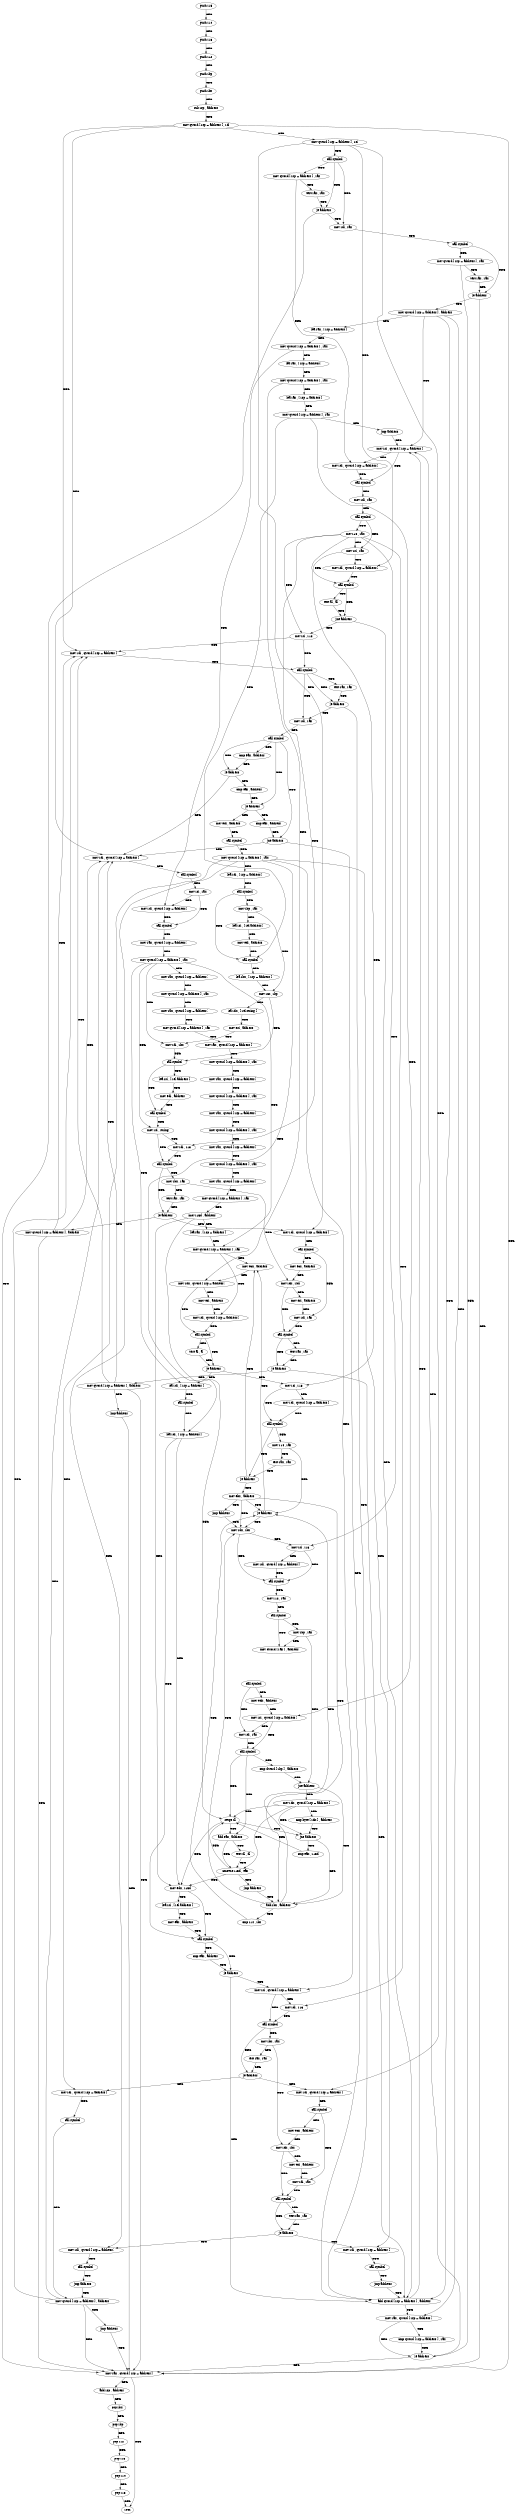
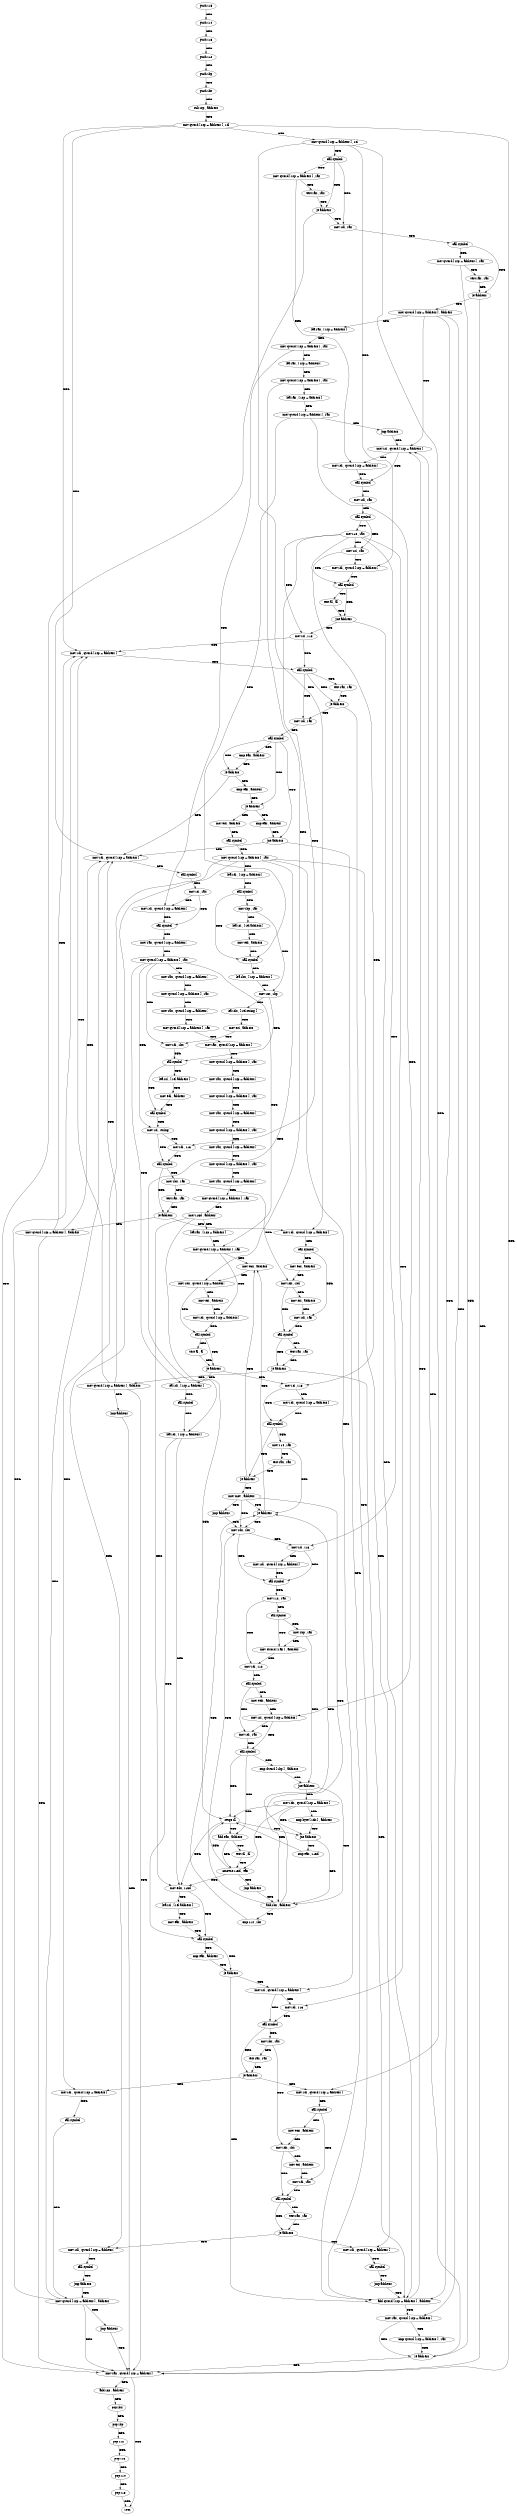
  digraph {
    n1 [label="push r15"]
    n2 [label="push r14"]
    n3 [label="push r13"]
    n4 [label="push r12"]
    n5 [label="push rbp"]
    n6 [label="push rbx"]
    n7 [label="sub rsp , address"]
    n8 [label="mov qword [ rsp + address ] , rdi"]
    n9 [label="mov qword [ rsp + address ] , rsi"]
    n10 [label="mov rax , qword [ rsp + address ]"]
    n11 [label="mov rdi , qword [ rsp + address ]"]
    n12 [label="mov rdi , qword [ rsp + address ]"]
    n13 [label="call symbol"]
    n14 [label="mov rdi , qword [ rsp + address ]"]
    n15 [label="mov rdi , qword [ rsp + address ]"]
    n16 [label="mov rdi , qword [ rsp + address ]"]
    n17 [label="add rsp , address"]
    n18 [label=retn]
    n19 [label="call symbol"]
    n20 [label="call symbol"]
    n21 [label="mov qword [ rsp + address ] , rax"]
    n22 [label="je address"]
    n23 [label="mov rdi , rax"]
    n24 [label="call symbol"]
    n25 [label="call symbol"]
    n26 [label="call symbol"]
    n27 [label="test rax , rax"]
    n28 [label="mov rdi , qword [ rsp + address ]"]
    n29 [label="call symbol"]
    n30 [label="call symbol"]
    n31 [label="pop rbx"]
    n32 [label="mov qword [ rsp + address ] , rax"]
    n33 [label="je address"]
    n34 [label="pop rbp"]
    n35 [label="pop r12"]
    n36 [label="pop r13"]
    n37 [label="pop r14"]
    n38 [label="pop r15"]
    n39 [label="test rax , rax"]
    n40 [label="je address"]
    n41 [label="mov qword [ rsp + address ] , address"]
    n42 [label="mov rsi , qword [ rsp + address ]"]
    n43 [label="lea rax , [ rsp + address ]"]
    n44 [label="add qword [ rsp + address ] , address"]
    n45 [label="mov rax , qword [ rsp + address ]"]
    n46 [label="mov qword [ rsp + address ] , rax"]
    n47 [label="cmp qword [ rsp + address ] , rax"]
    n48 [label="lea rax , [ rsp + address ]"]
    n49 [label="mov rdi , qword [ rsp + address ]"]
    n50 [label="mov qword [ rsp + address ] , rax"]
    n51 [label="call symbol"]
    n52 [label="lea rax , [ rsp + address ]"]
    n53 [label="mov rdx , qword [ rsp + address ]"]
    n54 [label="mov qword [ rsp + address ] , rax"]
    n55 [label="mov esi , address"]
    n56 [label="call symbol"]
    n57 [label="jmp address"]
    n58 [label="call symbol"]
    n59 [label="mov rsi , qword [ rsp + address ]"]
    n60 [label="lea rbx , [ rsp + address ]"]
    n61 [label="mov rdi , rax"]
    n62 [label="call symbol"]
    n63 [label="mov rdi , rax"]
    n64 [label="call symbol"]
    n65 [label="mov r13 , rax"]
    n66 [label="mov rsi , rax"]
    n67 [label="mov rsi , r13"]
    n68 [label="mov rsi , r13"]
    n69 [label="mov rdi , r13"]
    n70 [label="mov rdi , r13"]
    n71 [label="mov rsi , r13"]
    n72 [label="mov rdi , qword [ rsp + address ]"]
    n73 [label="call symbol"]
    n74 [label="call symbol"]
    n75 [label="call symbol"]
    n76 [label="call symbol"]
    n77 [label="mov rdi , qword [ rsp + address ]"]
    n78 [label="test al , al"]
    n79 [label="jne address"]
    n80 [label="test rax , rax"]
    n81 [label="je address"]
    n82 [label="mov rdi , rax"]
    n83 [label="call symbol"]
    n84 [label="cmp eax , address"]
    n85 [label="je address"]
    n86 [label="je address"]
    n87 [label="jne address"]
    n88 [label="cmp eax , address"]
    n89 [label="mov edi , address"]
    n90 [label="cmp eax , address"]
    n91 [label="mov rsi , rax"]
    n92 [label="mov rax , qword [ rsp + address ]"]
    n93 [label="mov qword [ rsp + address ] , rax"]
    n94 [label="mov rax , qword [ rsp + address ]"]
    n95 [label="mov qword [ rsp + address ] , rax"]
    n96 [label="lea rdi , [ rsp + address ]"]
    n97 [label="mov rdi , rbx"]
    n98 [label="mov rsi , string"]
    n99 [label="mov qword [ rsp + address ] , rax"]
    n100 [label="mov ecx , address"]
    n101 [label="mov rdi , qword [ rsp + address ]"]
    n102 [label="call symbol"]
    n103 [label="call symbol"]
    n104 [label="mov rax , qword [ rsp + address ]"]
    n105 [label="mov qword [ rsp + address ] , rax"]
    n106 [label="mov rax , qword [ rsp + address ]"]
    n107 [label="mov qword [ rsp + address ] , rax"]
    n108 [label="mov rax , qword [ rsp + address ]"]
    n109 [label="mov qword [ rsp + address ] , rax"]
    n110 [label="mov rax , qword [ rsp + address ]"]
    n111 [label="mov qword [ rsp + address ] , rax"]
    n112 [label="mov rax , qword [ rsp + address ]"]
    n113 [label="mov qword [ rsp + address ] , rax"]
    n114 [label="mov rax , qword [ rsp + address ]"]
    n115 [label="mov qword [ rsp + address ] , rax"]
    n116 [label="mov r15d , address"]
    n117 [label="lea rax , [ rsp + address ]"]
    n118 [label="mov edx , r15d"]
    n119 [label="setge dl"]
    n120 [label="call symbol"]
    n121 [label="lea rsi , [ rel address ]"]
    n122 [label="add eax , address"]
    n123 [label="jne address"]
    n124 [label="call symbol"]
    n125 [label="mov qword [ rsp + address ] , rax"]
    n126 [label="lea rdi , [ rsp + address ]"]
    n127 [label="cmp eax , address"]
    n128 [label="je address"]
    n129 [label="mov eax , address"]
    n130 [label="mov rsi , qword [ rsp + address ]"]
    n131 [label="mov rbx , rax"]
    n132 [label="je address"]
    n133 [label="mov r14 , rax"]
    n134 [label="je address"]
    n135 [label="test rax , rax"]
    n136 [label="je address"]
-   n137 [label="mov ebx , address"]
+   n137 [label="mov mov , address"]
    n138 [label="mov rdx , rbx"]
    n139 [label="jmp address"]
    n140 [label="add rbx , address"]
    n141 [label="cmp r14 , rbx"]
    n142 [label="lea rdi , [ rsp + address ]"]
    n143 [label="mov rdi , qword [ rsp + address ]"]
    n144 [label="mov rdi , qword [ rsp + address ]"]
    n145 [label="mov rdi , qword [ rsp + address ]"]
    n146 [label="call symbol"]
    n147 [label="call symbol"]
    n148 [label="call symbol"]
    n149 [label="call symbol"]
    n150 [label="mov rbp , rax"]
    n151 [label="lea rsi , [ rel address ]"]
    n152 [label="mov rcx , rbp"]
    n153 [label="mov edi , address"]
    n154 [label="lea rdx , [ rel string ]"]
    n155 [label="mov esi , address"]
    n156 [label="lea rsi , [ rel address ]"]
    n157 [label="call symbol"]
    n158 [label="mov edi , address"]
    n159 [label="mov rbx , rax"]
    n160 [label="je address"]
    n161 [label="test rax , rax"]
    n162 [label="mov rdx , rbx"]
    n163 [label="mov qword [ rsp + address ] , address"]
    n164 [label="mov esi , address"]
    n165 [label="call symbol"]
    n166 [label="mov ecx , address"]
    n167 [label="mov rdi , rax"]
    n168 [label="test rax , rax"]
    n169 [label="mov rdx , rbx"]
    n170 [label="mov esi , address"]
    n171 [label="call symbol"]
    n172 [label="mov qword [ rsp + address ] , address"]
    n173 [label="mov ecx , address"]
    n174 [label="mov rdi , rax"]
    n175 [label="test al , al"]
    n176 [label="je address"]
    n177 [label="mov r12 , rax"]
    n178 [label="test rax , rax"]
    n179 [label="je address"]
    n180 [label="mov qword [ rsp + address ] , address"]
    n181 [label="jmp address"]
    n182 [label="jmp address"]
    n183 [label="test rax , rax"]
    n184 [label="je address"]
    n185 [label="jmp address"]
    n186 [label="jmp address"]
    n187 [label="call symbol"]
+   n188 [label="mov rdi , r12"]
    n189 [label="mov rbp , rax"]
    n190 [label="mov dword [ rax ] , address"]
    n191 [label="call symbol"]
    n192 [label="jne address"]
    n193 [label="mov rdx , qword [ rsp + address ]"]
    n194 [label="mov edx , address"]
    n195 [label="cmp dword [ rbp ] , address"]
    n196 [label="cmovne r15d , eax"]
    n197 [label="test dl , dl"]
    n198 [label="cmp byte [ rdx ] , address"]
    n199 [label="cmp eax , r15d"]
    n200 [label="jmp address"]
    n1 -> n2 [label=CFG]
    n2 -> n3 [label=CFG]
    n3 -> n4 [label=CFG]
    n4 -> n5 [label=CFG]
    n5 -> n6 [label=CFG]
    n6 -> n7 [label=CFG]
    n7 -> n8 [label=CFG]
    n8 -> n9 [label=CFG]
    n8 -> n10 [label=DFG]
    n8 -> n11 [label=DFG]
    n8 -> n12 [label=DFG]
    n9 -> n13 [label=CFG]
    n9 -> n14 [label=DFG]
    n9 -> n15 [label=DFG]
    n9 -> n16 [label=DFG]
    n10 -> n17 [label=CFG]
    n10 -> n18 [label=DFG]
    n11 -> n19 [label=DFG]
    n12 -> n20 [label=CFG]
    n13 -> n21 [label=DFG]
    n13 -> n22 [label=DFG]
    n13 -> n23 [label=DFG]
    n14 -> n24 [label=DFG]
    n15 -> n25 [label=CFG]
    n16 -> n26 [label=CFG]
    n17 -> n31 [label=CFG]
    n19 -> n80 [label=CFG]
    n19 -> n81 [label=DFG]
    n19 -> n82 [label=DFG]
    n20 -> n91 [label=DFG]
    n21 -> n27 [label=CFG]
    n21 -> n28 [label=DFG]
    n22 -> n10 [label=CFG]
    n22 -> n23 [label=CFG]
    n23 -> n29 [label=CFG]
    n24 -> n78 [label=CFG]
    n24 -> n79 [label=DFG]
    n25 -> n166 [label=CFG]
    n25 -> n167 [label=DFG]
    n26 -> n173 [label=CFG]
    n26 -> n174 [label=DFG]
    n27 -> n22 [label=CFG]
    n28 -> n30 [label=DFG]
    n29 -> n32 [label=DFG]
    n29 -> n33 [label=DFG]
    n30 -> n63 [label=DFG]
    n31 -> n34 [label=CFG]
    n32 -> n39 [label=CFG]
    n32 -> n40 [label=DFG]
    n33 -> n10 [label=CFG]
    n33 -> n41 [label=CFG]
    n34 -> n35 [label=CFG]
    n35 -> n36 [label=DFG]
    n36 -> n37 [label=CFG]
    n37 -> n38 [label=CFG]
    n38 -> n18 [label=CFG]
    n39 -> n33 [label=CFG]
    n40 -> n10 [label=CFG]
    n40 -> n42 [label=CFG]
    n41 -> n42 [label=DFG]
    n41 -> n43 [label=CFG]
    n41 -> n44 [label=DFG]
    n41 -> n45 [label=DFG]
    n42 -> n28 [label=CFG]
    n42 -> n30 [label=DFG]
    n43 -> n46 [label=CFG]
    n44 -> n42 [label=DFG]
    n44 -> n45 [label=DFG]
    n45 -> n40 [label=DFG]
    n45 -> n47 [label=CFG]
    n46 -> n48 [label=CFG]
    n46 -> n49 [label=DFG]
    n47 -> n40 [label=CFG]
    n48 -> n50 [label=CFG]
    n49 -> n51 [label=DFG]
    n50 -> n52 [label=CFG]
    n50 -> n53 [label=DFG]
    n51 -> n92 [label=CFG]
    n52 -> n54 [label=CFG]
    n53 -> n55 [label=CFG]
    n53 -> n56 [label=DFG]
    n54 -> n57 [label=CFG]
    n54 -> n58 [label=DFG]
    n54 -> n59 [label=DFG]
    n55 -> n101 [label=CFG]
    n56 -> n175 [label=CFG]
    n56 -> n176 [label=DFG]
    n57 -> n42 [label=CFG]
    n58 -> n60 [label=CFG]
    n59 -> n61 [label=CFG]
    n59 -> n62 [label=DFG]
    n60 -> n152 [label=CFG]
    n61 -> n62 [label=DFG]
    n62 -> n119 [label=DFG]
    n62 -> n122 [label=DFG]
    n62 -> n195 [label=CFG]
    n63 -> n64 [label=CFG]
    n64 -> n65 [label=DFG]
    n64 -> n66 [label=DFG]
    n65 -> n66 [label=CFG]
    n65 -> n67 [label=DFG]
    n65 -> n68 [label=DFG]
    n65 -> n69 [label=DFG]
    n65 -> n70 [label=DFG]
    n65 -> n71 [label=DFG]
    n66 -> n14 [label=CFG]
    n66 -> n24 [label=DFG]
    n67 -> n11 [label=CFG]
    n67 -> n19 [label=DFG]
    n68 -> n72 [label=CFG]
    n68 -> n73 [label=DFG]
    n69 -> n74 [label=DFG]
    n70 -> n75 [label=DFG]
    n71 -> n76 [label=DFG]
    n71 -> n77 [label=CFG]
    n72 -> n73 [label=DFG]
    n73 -> n133 [label=DFG]
    n73 -> n134 [label=DFG]
    n74 -> n159 [label=DFG]
    n74 -> n160 [label=DFG]
    n75 -> n131 [label=DFG]
    n75 -> n132 [label=DFG]
    n76 -> n177 [label=DFG]
    n77 -> n76 [label=DFG]
    n78 -> n79 [label=CFG]
    n79 -> n44 [label=CFG]
    n79 -> n67 [label=CFG]
    n80 -> n81 [label=CFG]
    n81 -> n44 [label=CFG]
    n81 -> n82 [label=CFG]
    n82 -> n83 [label=CFG]
    n83 -> n84 [label=CFG]
    n83 -> n85 [label=DFG]
    n83 -> n86 [label=DFG]
    n83 -> n87 [label=DFG]
    n84 -> n85 [label=CFG]
    n85 -> n12 [label=CFG]
    n85 -> n88 [label=CFG]
    n86 -> n89 [label=CFG]
    n86 -> n90 [label=CFG]
    n87 -> n12 [label=CFG]
    n87 -> n44 [label=CFG]
    n88 -> n86 [label=CFG]
    n89 -> n124 [label=CFG]
    n90 -> n87 [label=CFG]
    n91 -> n49 [label=CFG]
    n91 -> n51 [label=DFG]
    n92 -> n93 [label=DFG]
    n93 -> n94 [label=CFG]
    n93 -> n95 [label=DFG]
    n93 -> n96 [label=DFG]
    n93 -> n97 [label=DFG]
    n93 -> n98 [label=DFG]
    n94 -> n99 [label=DFG]
    n95 -> n100 [label=CFG]
    n95 -> n101 [label=DFG]
    n96 -> n102 [label=DFG]
    n97 -> n103 [label=DFG]
    n98 -> n69 [label=CFG]
    n98 -> n74 [label=DFG]
    n99 -> n104 [label=CFG]
    n100 -> n53 [label=CFG]
    n101 -> n56 [label=DFG]
    n102 -> n126 [label=CFG]
    n103 -> n156 [label=CFG]
    n103 -> n157 [label=DFG]
    n104 -> n105 [label=DFG]
    n105 -> n106 [label=CFG]
    n106 -> n107 [label=DFG]
    n107 -> n108 [label=CFG]
    n108 -> n109 [label=DFG]
    n109 -> n110 [label=CFG]
    n110 -> n111 [label=DFG]
    n111 -> n112 [label=CFG]
    n112 -> n113 [label=DFG]
    n113 -> n114 [label=CFG]
    n114 -> n115 [label=DFG]
    n115 -> n116 [label=CFG]
    n116 -> n117 [label=CFG]
    n116 -> n118 [label=DFG]
    n116 -> n119 [label=DFG]
    n117 -> n95 [label=CFG]
    n118 -> n120 [label=DFG]
    n118 -> n121 [label=CFG]
    n119 -> n118 [label=DFG]
    n119 -> n122 [label=CFG]
    n119 -> n123 [label=DFG]
    n120 -> n127 [label=CFG]
    n120 -> n128 [label=DFG]
    n121 -> n129 [label=CFG]
-   n122 -> n196 [label=DFG]
+   n122 -> n196 [label=CFG]
    n122 -> n197 [label=CFG]
    n123 -> n140 [label=CFG]
    n123 -> n199 [label=CFG]
    n124 -> n125 [label=DFG]
    n125 -> n126 [label=DFG]
    n125 -> n130 [label=DFG]
    n125 -> n142 [label=DFG]
    n125 -> n143 [label=DFG]
    n125 -> n144 [label=DFG]
    n125 -> n145 [label=DFG]
    n126 -> n118 [label=CFG]
    n126 -> n120 [label=DFG]
    n127 -> n128 [label=CFG]
    n128 -> n44 [label=CFG]
    n128 -> n130 [label=CFG]
    n129 -> n120 [label=CFG]
    n130 -> n70 [label=CFG]
    n130 -> n75 [label=DFG]
    n131 -> n168 [label=CFG]
    n131 -> n169 [label=DFG]
    n132 -> n16 [label=CFG]
    n132 -> n143 [label=CFG]
    n133 -> n135 [label=CFG]
    n133 -> n136 [label=DFG]
    n134 -> n100 [label=CFG]
    n134 -> n137 [label=CFG]
    n135 -> n134 [label=CFG]
    n136 -> n100 [label=CFG]
    n136 -> n138 [label=CFG]
    n137 -> n136 [label=DFG]
    n137 -> n138 [label=DFG]
    n137 -> n139 [label=CFG]
    n137 -> n140 [label=DFG]
    n138 -> n71 [label=CFG]
    n138 -> n76 [label=DFG]
    n139 -> n138 [label=CFG]
    n140 -> n136 [label=DFG]
    n140 -> n138 [label=DFG]
    n140 -> n141 [label=CFG]
    n141 -> n136 [label=CFG]
    n142 -> n146 [label=DFG]
    n143 -> n147 [label=DFG]
    n144 -> n148 [label=DFG]
    n145 -> n149 [label=DFG]
    n146 -> n58 [label=DFG]
    n146 -> n150 [label=DFG]
    n147 -> n172 [label=CFG]
    n148 -> n185 [label=CFG]
    n149 -> n186 [label=CFG]
    n150 -> n151 [label=CFG]
    n150 -> n152 [label=DFG]
    n151 -> n153 [label=CFG]
    n152 -> n103 [label=DFG]
    n152 -> n154 [label=CFG]
    n153 -> n58 [label=CFG]
    n154 -> n155 [label=CFG]
    n155 -> n97 [label=CFG]
    n156 -> n158 [label=CFG]
    n157 -> n98 [label=CFG]
    n158 -> n157 [label=CFG]
    n159 -> n161 [label=CFG]
    n159 -> n162 [label=DFG]
    n160 -> n15 [label=CFG]
    n160 -> n163 [label=CFG]
    n161 -> n160 [label=CFG]
    n162 -> n164 [label=CFG]
    n162 -> n165 [label=DFG]
    n163 -> n10 [label=DFG]
    n163 -> n11 [label=DFG]
    n163 -> n12 [label=DFG]
    n164 -> n167 [label=CFG]
    n165 -> n178 [label=CFG]
    n165 -> n179 [label=DFG]
    n166 -> n162 [label=CFG]
    n167 -> n165 [label=DFG]
    n168 -> n132 [label=CFG]
    n169 -> n170 [label=CFG]
    n169 -> n171 [label=DFG]
    n170 -> n174 [label=CFG]
    n171 -> n183 [label=CFG]
    n171 -> n184 [label=DFG]
    n172 -> n10 [label=DFG]
    n172 -> n11 [label=DFG]
    n172 -> n12 [label=DFG]
    n172 -> n182 [label=CFG]
    n173 -> n169 [label=CFG]
    n174 -> n171 [label=DFG]
    n175 -> n176 [label=CFG]
    n176 -> n68 [label=CFG]
    n176 -> n96 [label=CFG]
    n177 -> n187 [label=CFG]
+   n177 -> n188 [label=DFG]
    n178 -> n179 [label=CFG]
    n179 -> n44 [label=CFG]
    n179 -> n180 [label=CFG]
    n180 -> n10 [label=DFG]
    n180 -> n11 [label=DFG]
    n180 -> n12 [label=DFG]
    n180 -> n181 [label=CFG]
    n181 -> n10 [label=CFG]
    n182 -> n10 [label=CFG]
    n183 -> n184 [label=CFG]
    n184 -> n144 [label=CFG]
    n184 -> n145 [label=CFG]
    n185 -> n172 [label=CFG]
    n186 -> n44 [label=CFG]
    n187 -> n189 [label=DFG]
    n187 -> n190 [label=DFG]
+   n188 -> n191 [label=CFG]
    n189 -> n190 [label=CFG]
    n189 -> n192 [label=DFG]
+   n190 -> n188 [label=CFG]
    n191 -> n61 [label=DFG]
    n191 -> n194 [label=CFG]
    n192 -> n140 [label=CFG]
    n192 -> n193 [label=CFG]
    n193 -> n119 [label=DFG]
    n193 -> n123 [label=DFG]
    n193 -> n196 [label=DFG]
    n193 -> n198 [label=CFG]
    n194 -> n59 [label=CFG]
    n195 -> n192 [label=CFG]
    n196 -> n118 [label=DFG]
    n196 -> n119 [label=DFG]
    n196 -> n200 [label=CFG]
    n197 -> n196 [label=CFG]
    n198 -> n123 [label=CFG]
    n199 -> n119 [label=DFG]
    n200 -> n140 [label=CFG]
  }
